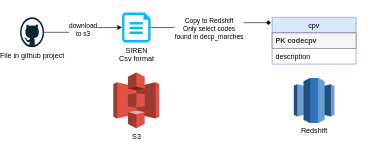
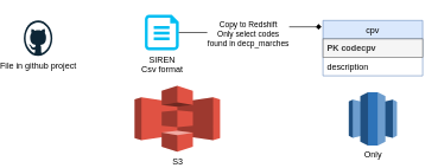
  <mxCell id="0" />
  <mxCell id="1" parent="0" />
  <mxCell id="2" value="SIREN&lt;br&gt;Csv format" style="verticalLabelPosition=bottom;html=1;verticalAlign=top;align=center;strokeColor=none;fillColor=#00BEF2;shape=mxgraph.azure.cloud_services_configuration_file;pointerEvents=1;" vertex="1" parent="1"><mxGeometry x="190" y="20" width="47.5" height="50" as="geometry" /></mxCell>
  <mxCell id="3" style="edgeStyle=orthogonalEdgeStyle;rounded=0;orthogonalLoop=1;jettySize=auto;html=1;exitX=1;exitY=0.5;exitDx=0;exitDy=0;exitPerimeter=0;entryX=-0.014;entryY=0.115;entryDx=0;entryDy=0;entryPerimeter=0;endArrow=diamond;" edge="1" parent="1" source="2" target="5"><mxGeometry relative="1" as="geometry"><mxPoint x="607.5" y="5" as="sourcePoint" /></mxGeometry></mxCell>
  <mxCell id="4" value="&lt;div&gt;Copy to Redshift&lt;/div&gt;Only select codes &lt;br&gt;found in decp_marches" style="edgeLabel;html=1;align=center;verticalAlign=middle;resizable=0;points=[];" vertex="1" connectable="0" parent="3"><mxGeometry x="-0.066" y="-1" relative="1" as="geometry"><mxPoint as="offset" /></mxGeometry></mxCell>
  <mxCell id="5" value="cpv" style="swimlane;fontStyle=0;childLayout=stackLayout;horizontal=1;startSize=26;fillColor=#dae8fc;horizontalStack=0;resizeParent=1;resizeParentMax=0;resizeLast=0;collapsible=1;marginBottom=0;strokeColor=#6c8ebf;" vertex="1" parent="1"><mxGeometry x="440" y="28" width="140" height="78" as="geometry" /></mxCell>
  <mxCell id="6" value="PK codecpv" style="text;strokeColor=#666666;fillColor=#f5f5f5;align=left;verticalAlign=top;spacingLeft=4;spacingRight=4;overflow=hidden;rotatable=0;points=[[0,0.5],[1,0.5]];portConstraint=eastwest;fontStyle=1;fontColor=#333333;" vertex="1" parent="5"><mxGeometry y="26" width="140" height="26" as="geometry" /></mxCell>
  <mxCell id="7" value="description" style="text;strokeColor=none;fillColor=none;align=left;verticalAlign=top;spacingLeft=4;spacingRight=4;overflow=hidden;rotatable=0;points=[[0,0.5],[1,0.5]];portConstraint=eastwest;" vertex="1" parent="5"><mxGeometry y="52" width="140" height="26" as="geometry" /></mxCell>
- <mxCell id="8" value="download&lt;br&gt;to s3" style="edgeStyle=orthogonalEdgeStyle;rounded=0;orthogonalLoop=1;jettySize=auto;html=1;entryX=0;entryY=0.5;entryDx=0;entryDy=0;entryPerimeter=0;" edge="1" parent="1" source="9" target="2"><mxGeometry relative="1" as="geometry"><mxPoint x="130" y="53" as="targetPoint" /></mxGeometry></mxCell>
  <mxCell id="9" value="File in github project" style="dashed=0;outlineConnect=0;html=1;align=center;labelPosition=center;verticalLabelPosition=bottom;verticalAlign=top;shape=mxgraph.weblogos.github;shadow=0;fontFamily=Helvetica;fontSize=12;fontColor=#000000;strokeColor=#000000;fillColor=#ffffff;" vertex="1" parent="1"><mxGeometry x="20" y="28" width="40" height="50" as="geometry" /></mxCell>
- <mxCell id="10" value="S3" style="outlineConnect=0;dashed=0;verticalLabelPosition=bottom;verticalAlign=top;align=center;html=1;shape=mxgraph.aws3.s3;fillColor=#E05243;gradientColor=none;" vertex="1" parent="1"><mxGeometry x="175.5" y="120" width="76.5" height="93" as="geometry" /></mxCell>
- <mxCell id="11" value="Redshift" style="outlineConnect=0;dashed=0;verticalLabelPosition=bottom;verticalAlign=top;align=center;html=1;shape=mxgraph.aws3.redshift;fillColor=#2E73B8;gradientColor=none;" vertex="1" parent="1"><mxGeometry x="476.25" y="129" width="67.5" height="75" as="geometry" /></mxCell>
+ <mxCell id="10" value="S3" style="outlineConnect=0;dashed=0;verticalLabelPosition=bottom;verticalAlign=top;align=center;html=1;shape=mxgraph.aws3.s3;fillColor=#E05243;gradientColor=none;" vertex="1" parent="1"><mxGeometry x="175.5" y="120" width="120" height="93" as="geometry" /></mxCell>
+ <mxCell id="11" value="Only" style="outlineConnect=0;dashed=0;verticalLabelPosition=bottom;verticalAlign=top;align=center;html=1;shape=mxgraph.aws3.redshift;fillColor=#2E73B8;gradientColor=none;" vertex="1" parent="1"><mxGeometry x="476.25" y="129" width="67.5" height="75" as="geometry" /></mxCell>
